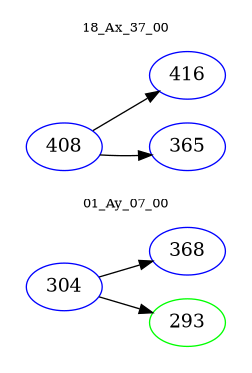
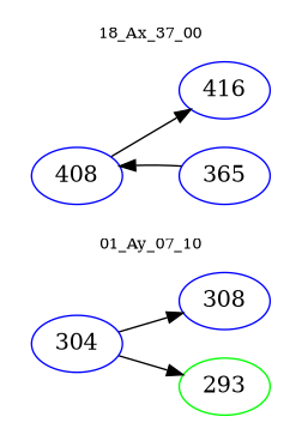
  digraph {
    rankdir=LR
    node [color=blue]
    edge [color=black]
    n1 [label=304]
    n2 [color=green label=293]
-   n3 [label=368]
+   n3 [label=308]
    n4 [label=408]
    n5 [label=365]
    n6 [label=416]
    subgraph cluster_1 {
      color=white
      fontsize=10
-     label="01_Ay_07_00"
+     label="01_Ay_07_10"
      n1
      n2
      n3
    }
    subgraph cluster_2 {
      color=white
      fontsize=10
      label="18_Ax_37_00"
      n4
      n5
      n6
    }
    n1 -> n2
    n1 -> n3
-   n4 -> n5
+   n5 -> n4
    n4 -> n6
  }
